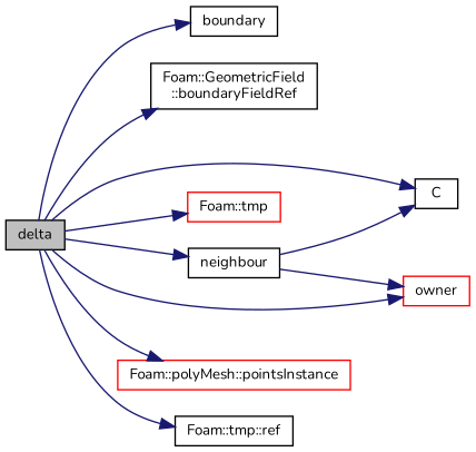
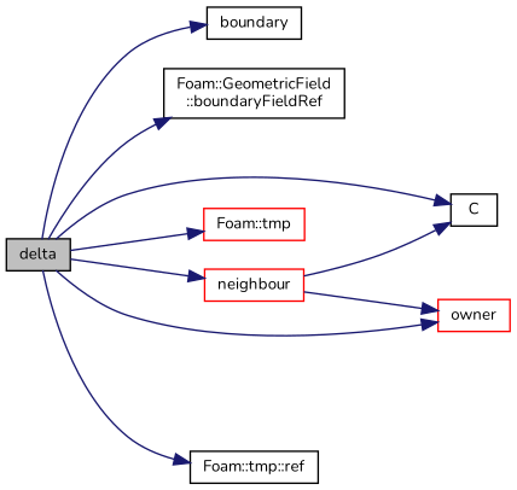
  digraph {
    fontname=Nunito
    rankdir=LR
    node [color=black fontname=Nunito fontsize=10 shape=record]
    edge [color=midnightblue fontname=Nunito fontsize=10 labelfontname=Helvetica labelfontsize=10 style=solid]
    n1 [fillcolor=grey75 fontcolor=black height=0.2 label=delta style=filled width=0.4]
    n2 [height=0.2 label=boundary width=0.4]
    n3 [height=0.2 label="Foam::GeometricField\l::boundaryFieldRef" width=0.4]
    n4 [height=0.2 label=C width=0.4]
    n5 [color=red height=0.2 label="Foam::tmp" width=0.4]
-   n6 [height=0.2 label=neighbour width=0.4]
+   n6 [color=red height=0.2 label=neighbour width=0.4]
    n7 [color=red height=0.2 label=owner width=0.4]
-   n8 [color=red height=0.2 label="Foam::polyMesh::pointsInstance" width=0.4]
    n9 [height=0.2 label="Foam::tmp::ref" width=0.4]
    n1 -> n2
    n1 -> n3
    n1 -> n4
    n1 -> n5
    n1 -> n6
    n1 -> n7
-   n1 -> n8
    n1 -> n9
    n6 -> n4
    n6 -> n7
  }
